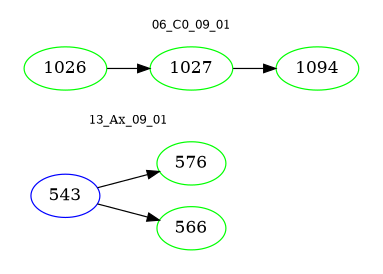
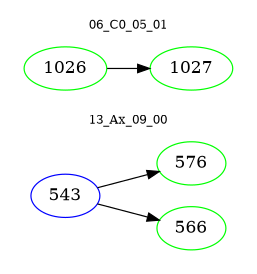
  digraph {
    rankdir=LR
    node [color=green]
    edge [color=black]
    n1 [label=566]
    n2 [color=blue label=543]
    n3 [label=576]
    n4 [label=1026]
    n5 [label=1027]
-   n6 [label=1094]
    subgraph cluster_1 {
      color=white
      fontsize=10
-     label="13_Ax_09_01"
+     label="13_Ax_09_00"
      n1
      n2
      n3
    }
    subgraph cluster_2 {
      color=white
      fontsize=10
-     label="06_C0_09_01"
+     label="06_C0_05_01"
      n4
      n5
-     n6
    }
    n2 -> n1
    n2 -> n3
    n4 -> n5
-   n5 -> n6
  }
